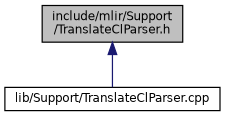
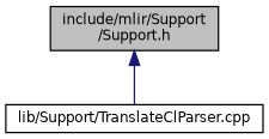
  digraph {
    node [color=black fontname=Helvetica fontsize=10 shape=record]
-   n1 [fillcolor=grey75 fontcolor=black height=0.2 label="include/mlir/Support\l/TranslateClParser.h" style=filled width=0.4]
+   n1 [fillcolor=grey75 fontcolor=black height=0.2 label="include/mlir/Support\l/Support.h" style=filled width=0.4]
    n2 [height=0.2 label="lib/Support/TranslateClParser.cpp" width=0.4]
    n1 -> n2 [color=midnightblue dir=back fontname=Helvetica fontsize=10 labelfontname=Helvetica labelfontsize=10 style=solid]
  }
